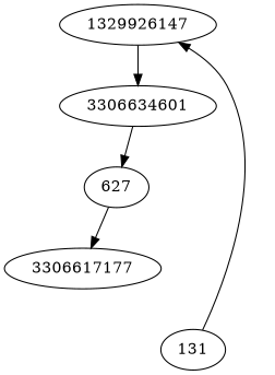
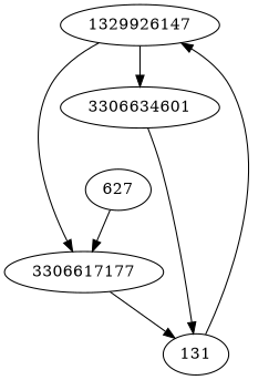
  strict digraph {
    1329926147
    3306617177
    3306634601
    n4 [label=131]
    627
+   1329926147 -> 3306617177
    1329926147 -> 3306634601
-   3306634601 -> 627
+   3306617177 -> n4
+   3306634601 -> n4
    n4 -> 1329926147
    627 -> 3306617177
  }
